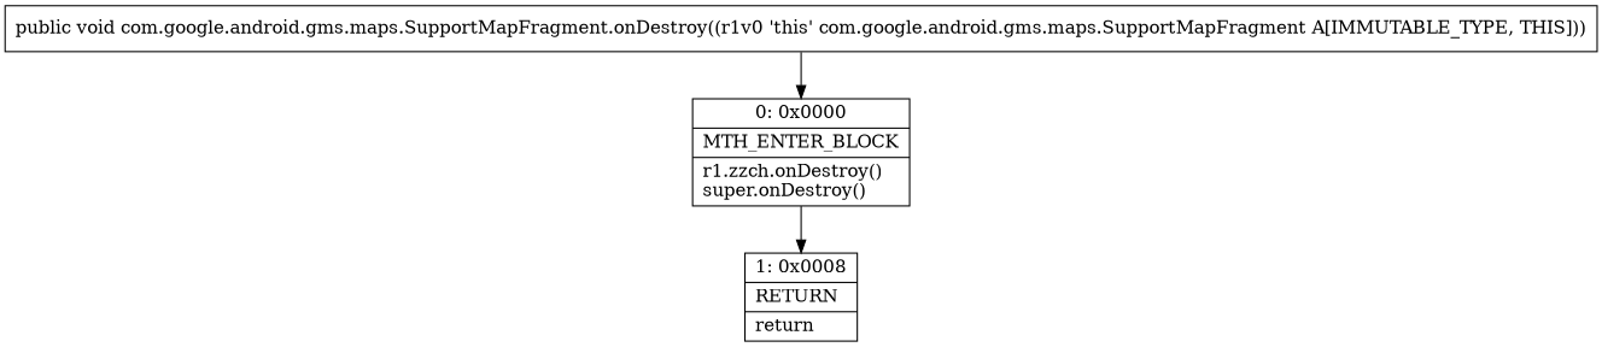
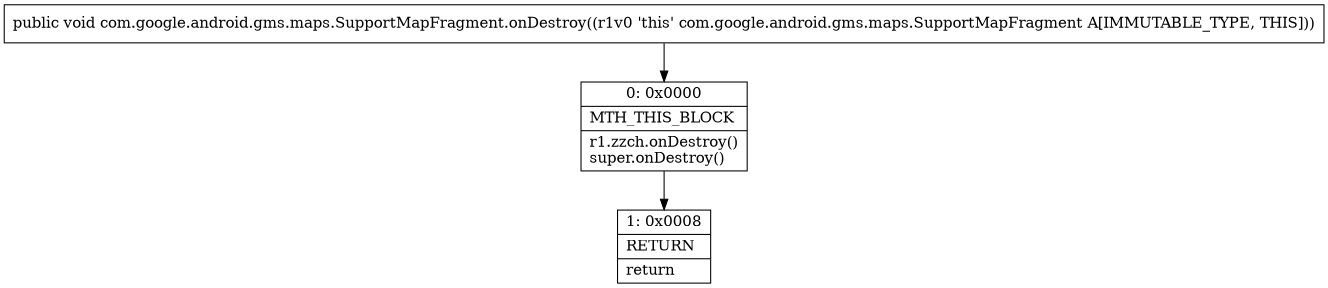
  digraph {
    node [shape=record]
-   n1 [label="{0\:\ 0x0000|MTH_ENTER_BLOCK\l|r1.zzch.onDestroy()\lsuper.onDestroy()\l}"]
+   n1 [label="{0\:\ 0x0000|MTH_THIS_BLOCK\l|r1.zzch.onDestroy()\lsuper.onDestroy()\l}"]
    n2 [label="{1\:\ 0x0008|RETURN\l|return\l}"]
    n3 [label="{public void com.google.android.gms.maps.SupportMapFragment.onDestroy((r1v0 'this' com.google.android.gms.maps.SupportMapFragment A[IMMUTABLE_TYPE, THIS])) }"]
    n1 -> n2
    n3 -> n1
  }
